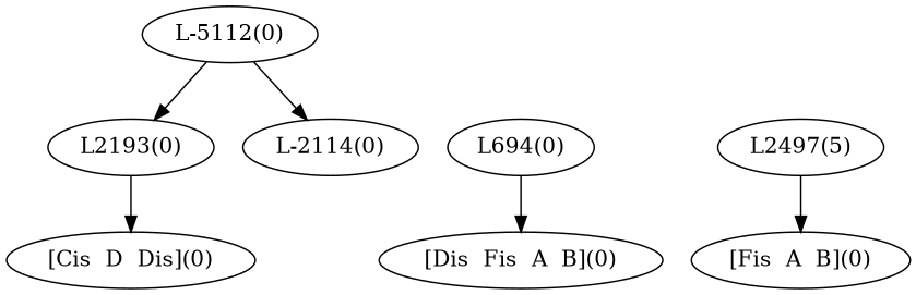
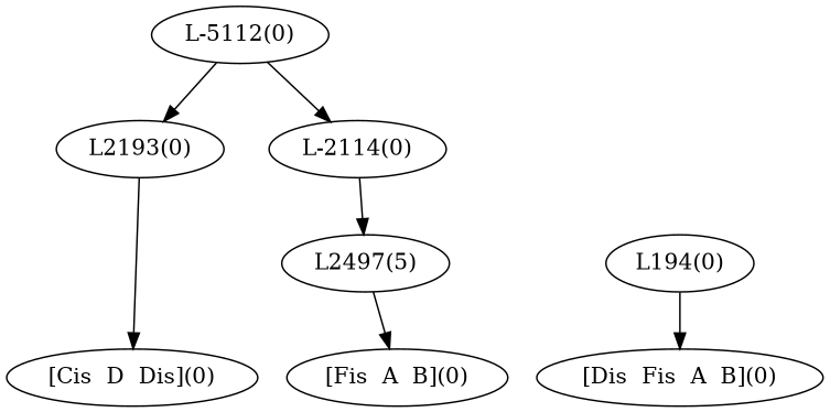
  digraph {
    n1 [label="L-5112(0)"]
    "L2193(0)"
    "L-2114(0)"
-   "L694(0)"
+   "L694(0)" [label="L194(0)"]
    n5 [label="L2497(5)"]
    "[Cis  D  Dis](0)"
    "[Dis  Fis  A  B](0)"
    "[Fis  A  B](0)"
    subgraph sub_1 {
      rank=min
      n1
    }
    subgraph sub_2 {
      rank=same
      "L2193(0)"
      "L-2114(0)"
    }
    subgraph sub_3 {
      rank=same
      "L694(0)"
      n5
    }
    subgraph sub_4 {
      rank=max
      "[Cis  D  Dis](0)"
      "[Dis  Fis  A  B](0)"
      "[Fis  A  B](0)"
    }
    n1 -> "L2193(0)"
    n1 -> "L-2114(0)"
    "L2193(0)" -> "[Cis  D  Dis](0)"
+   "L-2114(0)" -> n5
    "L694(0)" -> "[Dis  Fis  A  B](0)"
    n5 -> "[Fis  A  B](0)"
  }
